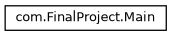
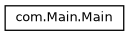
  digraph {
    rankdir=LR
-   n1 [color=black fillcolor=white fontname=Helvetica fontsize=10 height=0.2 label="com.FinalProject.Main" shape=record style=filled width=0.4]
+   n1 [color=black fillcolor=white fontname=Helvetica fontsize=10 height=0.2 label="com.Main.Main" shape=record style=filled width=0.4]
  }
